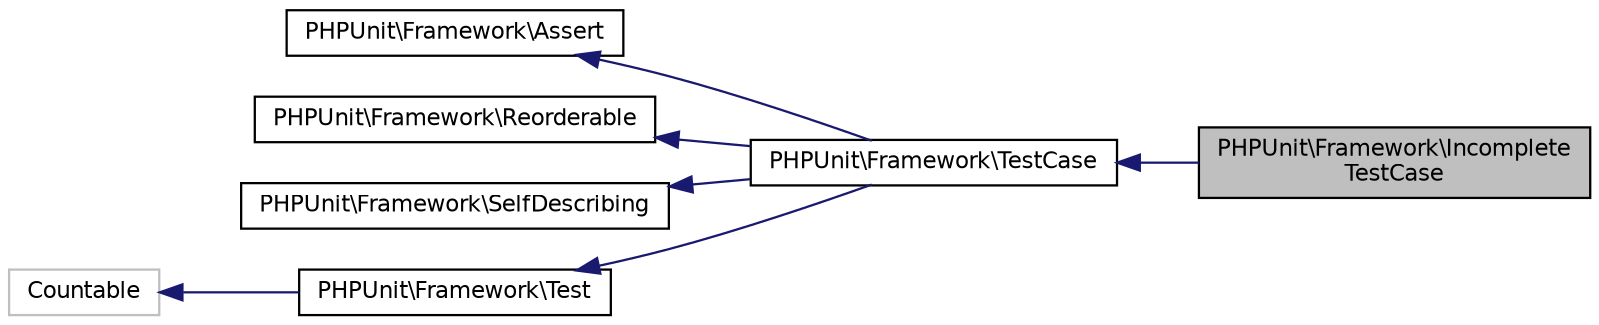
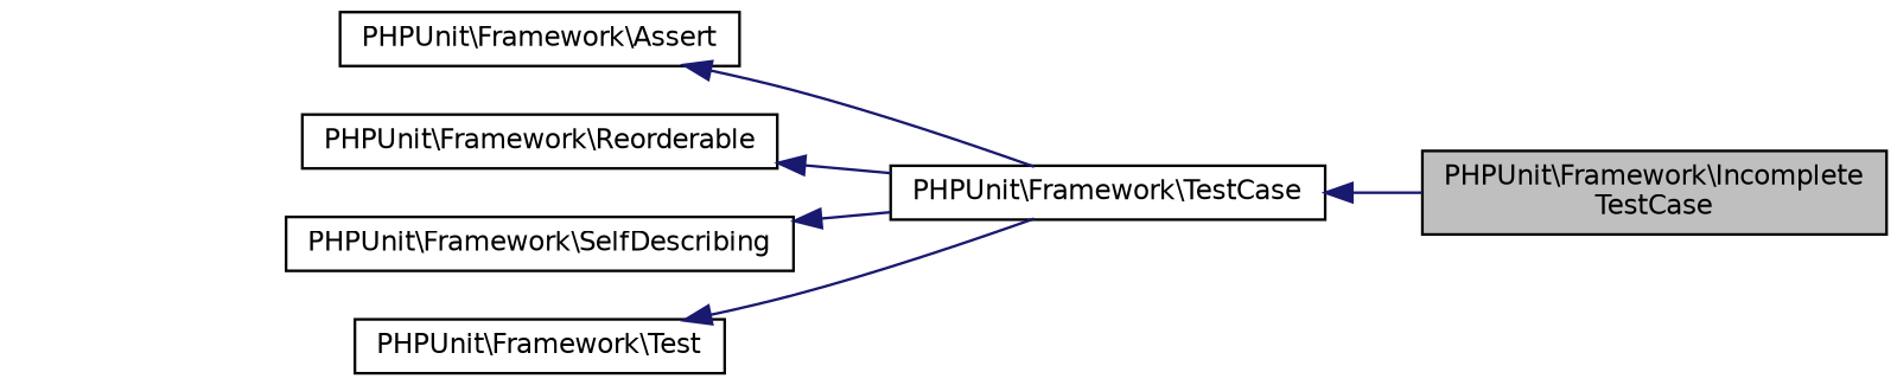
  digraph {
    rankdir=LR
    node [color=black fillcolor=white fontname=Helvetica fontsize=10 shape=record style=filled]
    edge [color=midnightblue dir=back fontname=Helvetica fontsize=10 labelfontname=Helvetica labelfontsize=10 style=solid]
    n1 [fillcolor=grey75 fontcolor=black height=0.2 label="PHPUnit\\Framework\\Incomplete\lTestCase" width=0.4]
    n2 [height=0.2 label="PHPUnit\\Framework\\TestCase" width=0.4]
    n3 [height=0.2 label="PHPUnit\\Framework\\Assert" width=0.4]
    n4 [height=0.2 label="PHPUnit\\Framework\\Reorderable" width=0.4]
    n5 [height=0.2 label="PHPUnit\\Framework\\SelfDescribing" width=0.4]
    n6 [height=0.2 label="PHPUnit\\Framework\\Test" width=0.4]
-   n7 [color=grey75 height=0.2 label=Countable width=0.4]
    n2 -> n1
    n3 -> n2
    n4 -> n2
    n5 -> n2
    n6 -> n2
-   n7 -> n6
  }
